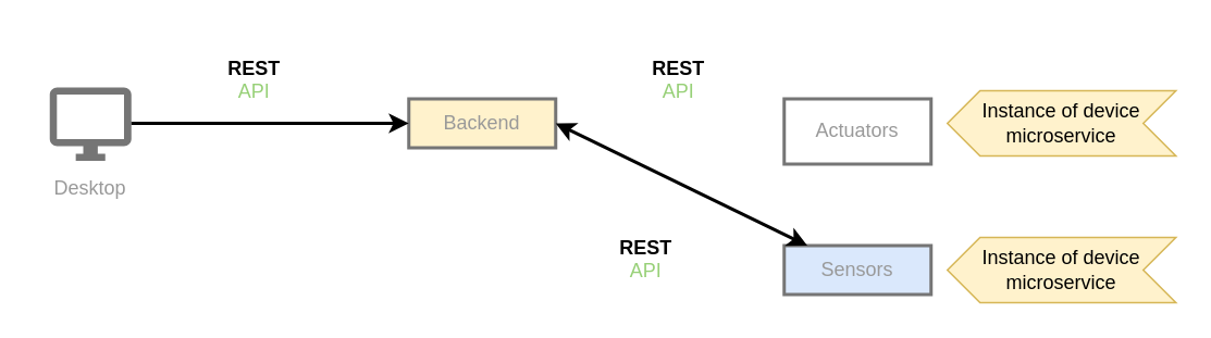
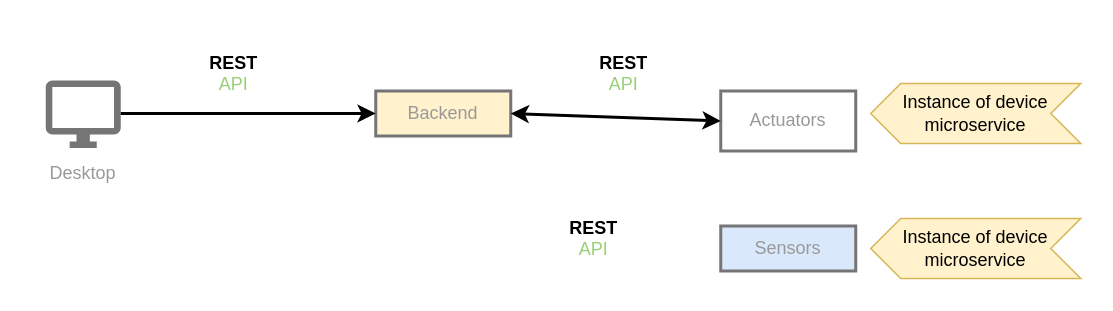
  <mxCell id="0" />
  <mxCell id="1" parent="0" />
  <mxCell id="2" value="Desktop" style="shadow=0;strokeWidth=1;rounded=1;absoluteArcSize=1;arcSize=2;labelPosition=center;verticalLabelPosition=middle;align=center;verticalAlign=bottom;spacingLeft=0;fontColor=#999999;fontSize=12;whiteSpace=wrap;spacingBottom=2;strokeColor=#FFFFFF;" parent="1" vertex="1"><mxGeometry x="20" y="40.5" width="70" height="85" as="geometry" /></mxCell>
  <mxCell id="3" value="" style="dashed=0;connectable=0;html=1;fillColor=#757575;strokeColor=none;shape=mxgraph.gcp2.desktop;part=1;" parent="2" vertex="1"><mxGeometry x="0.5" width="50" height="45" relative="1" as="geometry"><mxPoint x="-25" y="12.5" as="offset" /></mxGeometry></mxCell>
  <mxCell id="4" value="&lt;font color=&quot;#999999&quot;&gt;Actuators&lt;/font&gt;" style="rounded=0;whiteSpace=wrap;html=1;shadow=0;strokeWidth=2;strokeColor=#757575;" parent="1" vertex="1"><mxGeometry x="480" y="60" width="90" height="40" as="geometry" /></mxCell>
  <mxCell id="5" value="" style="group" parent="1" vertex="1" connectable="0"><mxGeometry x="130" y="20" width="51" height="52" as="geometry" /></mxCell>
  <mxCell id="6" value="" style="shape=image;html=1;verticalAlign=top;verticalLabelPosition=bottom;labelBackgroundColor=#ffffff;imageAspect=0;aspect=fixed;image=https://cdn4.iconfinder.com/data/icons/spirit20/post-it.png;shadow=0;strokeColor=#757575;strokeWidth=1;" parent="5" vertex="1"><mxGeometry width="51" height="51" as="geometry" /></mxCell>
  <mxCell id="7" value="&lt;div align=&quot;center&quot;&gt;&lt;b&gt;REST&lt;/b&gt;&lt;/div&gt;&lt;div align=&quot;center&quot;&gt;&lt;b&gt;&lt;/b&gt;&lt;font color=&quot;#97D077&quot;&gt;API&lt;/font&gt;&lt;/div&gt; " style="text;whiteSpace=wrap;html=1;align=center;" parent="5" vertex="1"><mxGeometry x="9.048" y="8.065" width="32.903" height="33.548" as="geometry" /></mxCell>
  <mxCell id="8" value="&lt;font color=&quot;#999999&quot;&gt;Backend&lt;/font&gt;" style="rounded=0;whiteSpace=wrap;html=1;shadow=0;strokeWidth=2;strokeColor=#757575;fillColor=#fff2cc;" parent="1" vertex="1"><mxGeometry x="250" y="60" width="90" height="30" as="geometry" /></mxCell>
  <mxCell id="9" value="&lt;font color=&quot;#999999&quot;&gt;Sensors&lt;br&gt;&lt;/font&gt;" style="rounded=0;whiteSpace=wrap;html=1;shadow=0;strokeWidth=2;strokeColor=#757575;fillColor=#dae8fc;" parent="1" vertex="1"><mxGeometry x="480" y="150" width="90" height="30" as="geometry" /></mxCell>
  <mxCell id="10" value="" style="group" parent="1" vertex="1" connectable="0"><mxGeometry x="390" y="20" width="51" height="52" as="geometry" /></mxCell>
  <mxCell id="11" value="" style="shape=image;html=1;verticalAlign=top;verticalLabelPosition=bottom;labelBackgroundColor=#ffffff;imageAspect=0;aspect=fixed;image=https://cdn4.iconfinder.com/data/icons/spirit20/post-it.png;shadow=0;strokeColor=#757575;strokeWidth=1;" parent="10" vertex="1"><mxGeometry width="51" height="51" as="geometry" /></mxCell>
  <mxCell id="12" value="&lt;div align=&quot;center&quot;&gt;&lt;b&gt;REST&lt;/b&gt;&lt;/div&gt;&lt;div align=&quot;center&quot;&gt;&lt;b&gt;&lt;/b&gt;&lt;font color=&quot;#97D077&quot;&gt;API&lt;/font&gt;&lt;/div&gt; " style="text;whiteSpace=wrap;html=1;align=center;" parent="10" vertex="1"><mxGeometry x="9.048" y="8.065" width="32.903" height="33.548" as="geometry" /></mxCell>
- <mxCell id="13" value="" style="endArrow=classic;startArrow=classic;html=1;strokeWidth=2;exitX=1;exitY=0.5;exitDx=0;exitDy=0;" parent="1" source="8" target="9" edge="1"><mxGeometry width="50" height="50" relative="1" as="geometry"><mxPoint x="367" y="74.5" as="sourcePoint" /><mxPoint x="470" y="75" as="targetPoint" /></mxGeometry></mxCell>
+ <mxCell id="13" value="" style="endArrow=classic;startArrow=classic;html=1;strokeWidth=2;entryX=0;entryY=0.5;entryDx=0;entryDy=0;exitX=1;exitY=0.5;exitDx=0;exitDy=0;" parent="1" source="8" target="4" edge="1"><mxGeometry width="50" height="50" relative="1" as="geometry"><mxPoint x="367" y="74.5" as="sourcePoint" /><mxPoint x="470" y="75" as="targetPoint" /></mxGeometry></mxCell>
  <mxCell id="14" value="" style="endArrow=classic;html=1;strokeWidth=2;" parent="1" edge="1"><mxGeometry width="50" height="50" relative="1" as="geometry"><mxPoint x="80" y="75" as="sourcePoint" /><mxPoint x="250" y="75" as="targetPoint" /></mxGeometry></mxCell>
  <mxCell id="15" value="" style="group" parent="1" vertex="1" connectable="0"><mxGeometry x="370" y="130" width="51" height="52" as="geometry" /></mxCell>
  <mxCell id="16" value="" style="shape=image;html=1;verticalAlign=top;verticalLabelPosition=bottom;labelBackgroundColor=#ffffff;imageAspect=0;aspect=fixed;image=https://cdn4.iconfinder.com/data/icons/spirit20/post-it.png;shadow=0;strokeColor=#757575;strokeWidth=1;" parent="15" vertex="1"><mxGeometry width="51" height="51" as="geometry" /></mxCell>
  <mxCell id="17" value="&lt;div align=&quot;center&quot;&gt;&lt;b&gt;REST&lt;/b&gt;&lt;/div&gt;&lt;div align=&quot;center&quot;&gt;&lt;b&gt;&lt;/b&gt;&lt;font color=&quot;#97D077&quot;&gt;API&lt;/font&gt;&lt;/div&gt; " style="text;whiteSpace=wrap;html=1;align=center;" parent="15" vertex="1"><mxGeometry x="9.048" y="8.065" width="32.903" height="33.548" as="geometry" /></mxCell>
  <mxCell id="18" value="Instance of device microservice" style="shape=step;perimeter=stepPerimeter;whiteSpace=wrap;html=1;fixedSize=1;strokeColor=#d6b656;fillColor=#fff2cc;direction=west;" vertex="1" parent="1"><mxGeometry x="580" y="55" width="140" height="40" as="geometry" /></mxCell>
  <mxCell id="19" value="Instance of device microservice" style="shape=step;perimeter=stepPerimeter;whiteSpace=wrap;html=1;fixedSize=1;strokeColor=#d6b656;fillColor=#fff2cc;direction=west;" vertex="1" parent="1"><mxGeometry x="580" y="145" width="140" height="40" as="geometry" /></mxCell>
